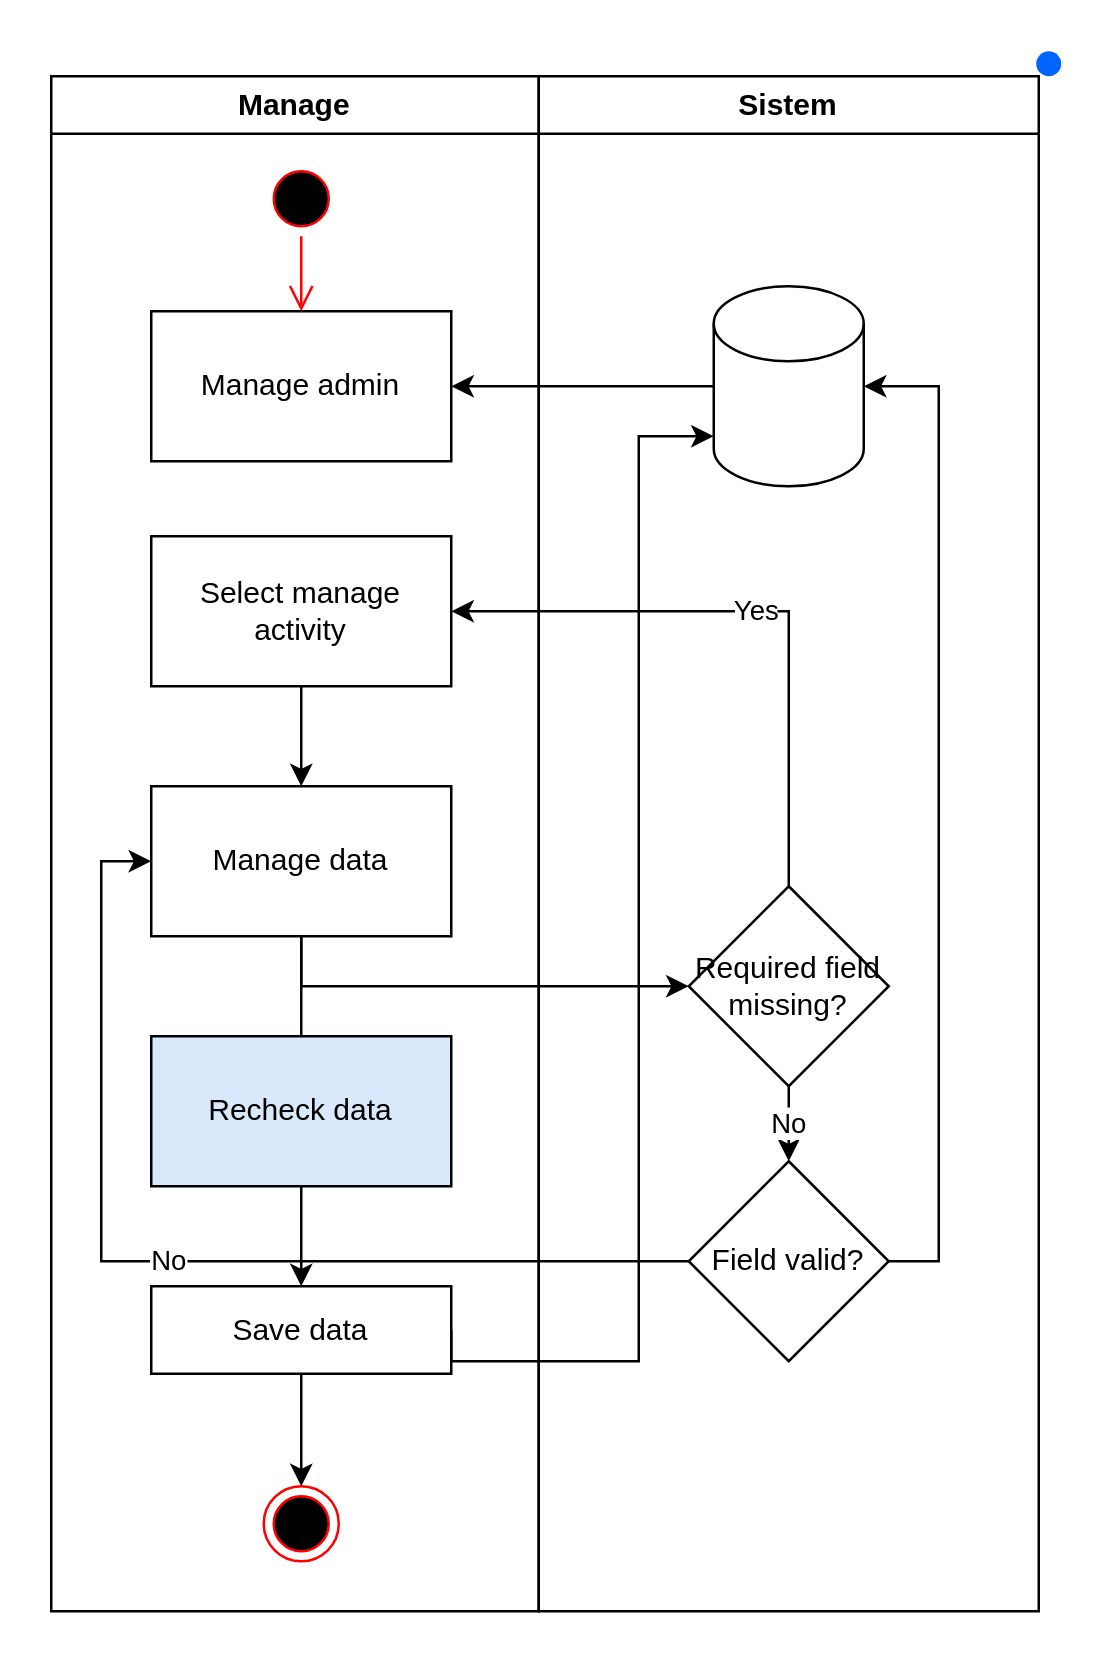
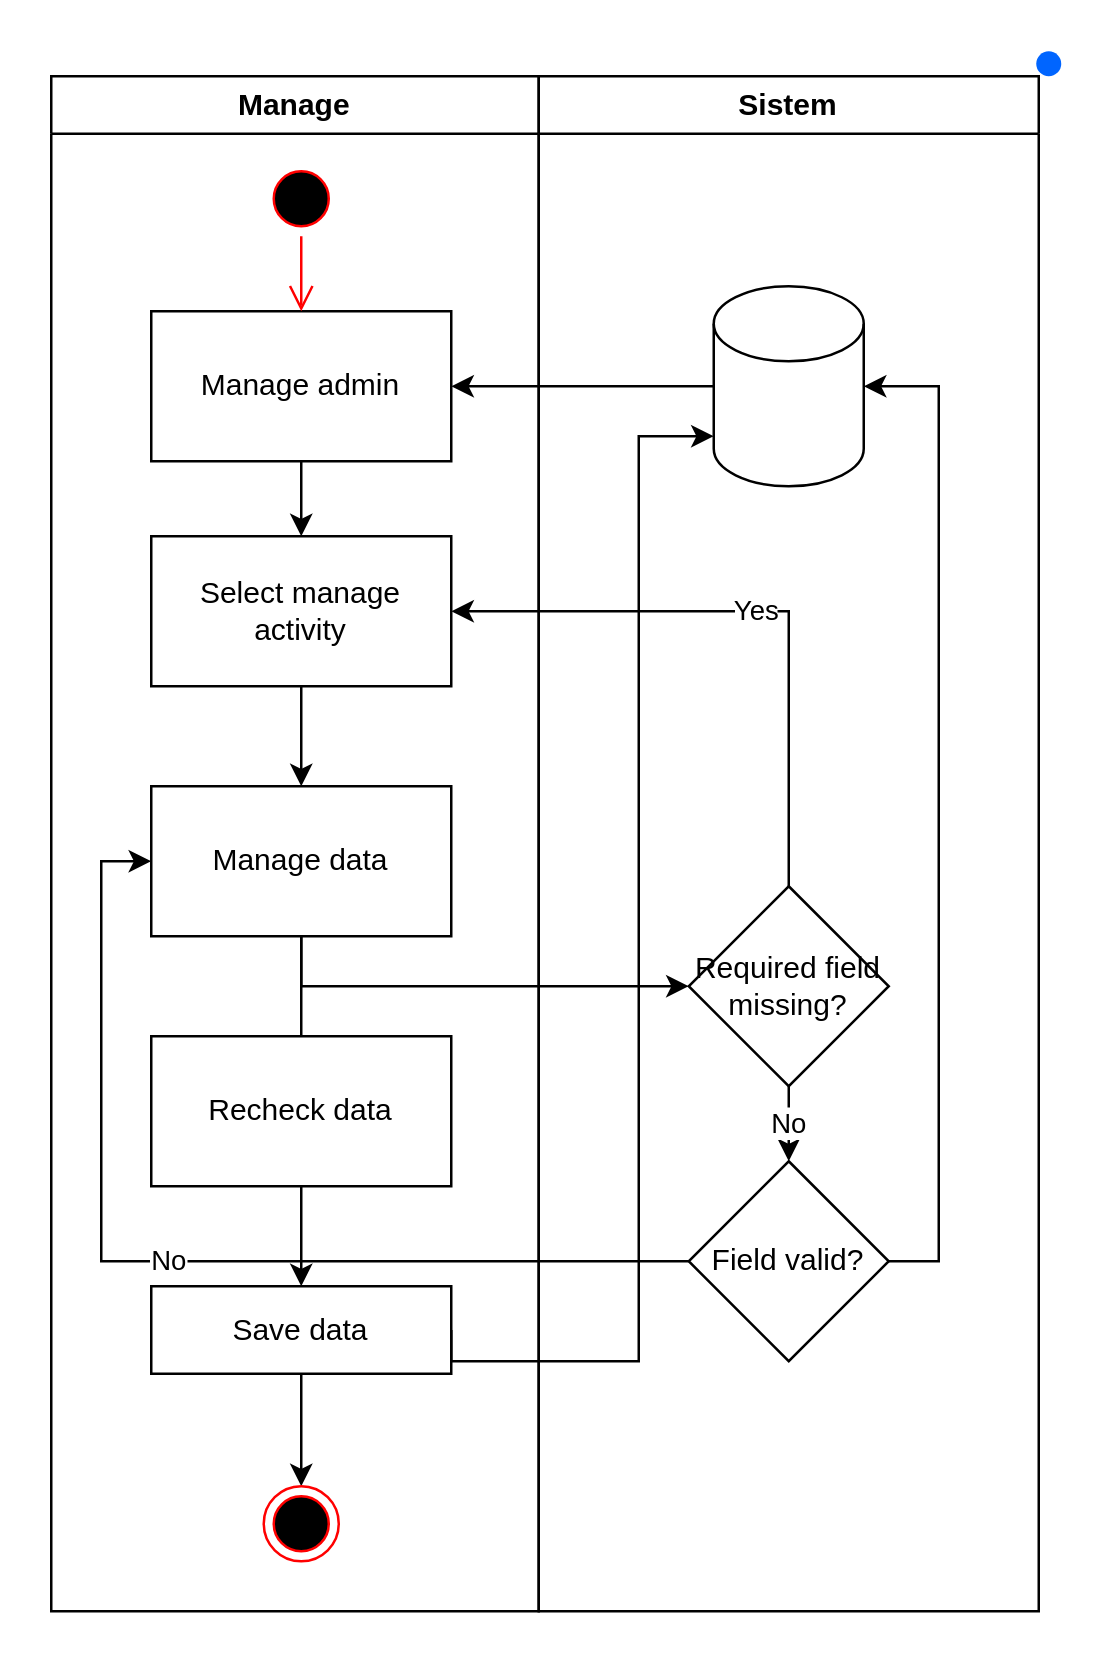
  <mxCell id="0" />
  <mxCell id="1" parent="0" />
  <mxCell id="2" value="" style="shape=ellipse;fillColor=#0065FF;strokeColor=none;html=1;sketch=0;" parent="1" vertex="1"><mxGeometry x="414" y="20" width="10" height="10" as="geometry" /></mxCell>
  <mxCell id="3" value="Manage" style="swimlane;whiteSpace=wrap;html=1;startSize=23;" parent="1" vertex="1"><mxGeometry x="20" y="30" width="195" height="614" as="geometry" /></mxCell>
  <mxCell id="4" style="rounded=0;orthogonalLoop=1;jettySize=auto;html=1;entryX=0.5;entryY=0;entryDx=0;entryDy=0;" parent="3" target="6" edge="1"><mxGeometry relative="1" as="geometry"><mxPoint x="505" y="158" as="targetPoint" /><mxPoint x="100" y="128" as="sourcePoint" /></mxGeometry></mxCell>
+ <mxCell id="5" style="edgeStyle=orthogonalEdgeStyle;rounded=0;orthogonalLoop=1;jettySize=auto;html=1;exitX=0.5;exitY=1;exitDx=0;exitDy=0;entryX=0.5;entryY=0;entryDx=0;entryDy=0;" parent="3" source="6" target="8" edge="1"><mxGeometry relative="1" as="geometry" /></mxCell>
  <mxCell id="6" value="Manage admin" style="rounded=0;whiteSpace=wrap;html=1;" parent="3" vertex="1"><mxGeometry x="40" y="94" width="120" height="60" as="geometry" /></mxCell>
  <mxCell id="7" style="edgeStyle=orthogonalEdgeStyle;rounded=0;orthogonalLoop=1;jettySize=auto;html=1;exitX=0.5;exitY=1;exitDx=0;exitDy=0;entryX=0.5;entryY=0;entryDx=0;entryDy=0;" parent="3" source="8" target="10" edge="1"><mxGeometry relative="1" as="geometry" /></mxCell>
  <mxCell id="8" value="Select manage activity" style="rounded=0;whiteSpace=wrap;html=1;" parent="3" vertex="1"><mxGeometry x="40" y="184" width="120" height="60" as="geometry" /></mxCell>
  <mxCell id="9" style="edgeStyle=orthogonalEdgeStyle;rounded=0;orthogonalLoop=1;jettySize=auto;html=1;exitX=0.5;exitY=1;exitDx=0;exitDy=0;entryX=0.5;entryY=0;entryDx=0;entryDy=0;endArrow=none;" edge="1" parent="3" source="10" target="14"><mxGeometry relative="1" as="geometry" /></mxCell>
  <mxCell id="10" value="Manage data" style="rounded=0;whiteSpace=wrap;html=1;" parent="3" vertex="1"><mxGeometry x="40" y="284" width="120" height="60" as="geometry" /></mxCell>
  <mxCell id="11" value="" style="ellipse;html=1;shape=startState;fillColor=#000000;strokeColor=#ff0000;" vertex="1" parent="3"><mxGeometry x="85" y="34" width="30" height="30" as="geometry" /></mxCell>
  <mxCell id="12" value="" style="edgeStyle=orthogonalEdgeStyle;html=1;verticalAlign=bottom;endArrow=open;endSize=8;strokeColor=#ff0000;rounded=0;entryX=0.5;entryY=0;entryDx=0;entryDy=0;" edge="1" source="11" parent="3" target="6"><mxGeometry relative="1" as="geometry"><mxPoint x="100" y="104" as="targetPoint" /></mxGeometry></mxCell>
  <mxCell id="13" style="edgeStyle=orthogonalEdgeStyle;rounded=0;orthogonalLoop=1;jettySize=auto;html=1;exitX=0.5;exitY=1;exitDx=0;exitDy=0;entryX=0.5;entryY=0;entryDx=0;entryDy=0;" edge="1" parent="3" source="14" target="16"><mxGeometry relative="1" as="geometry" /></mxCell>
- <mxCell id="14" value="Recheck data" style="rounded=0;whiteSpace=wrap;html=1;fillColor=#dae8fc;" vertex="1" parent="3"><mxGeometry x="40" y="384" width="120" height="60" as="geometry" /></mxCell>
+ <mxCell id="14" value="Recheck data" style="rounded=0;whiteSpace=wrap;html=1;" vertex="1" parent="3"><mxGeometry x="40" y="384" width="120" height="60" as="geometry" /></mxCell>
  <mxCell id="15" style="edgeStyle=orthogonalEdgeStyle;rounded=0;orthogonalLoop=1;jettySize=auto;html=1;exitX=0.5;exitY=1;exitDx=0;exitDy=0;entryX=0.5;entryY=0;entryDx=0;entryDy=0;" edge="1" parent="3" source="16" target="17"><mxGeometry relative="1" as="geometry" /></mxCell>
  <mxCell id="16" value="Save data" style="rounded=0;whiteSpace=wrap;html=1;" vertex="1" parent="3"><mxGeometry x="40" y="484" width="120" height="35" as="geometry" /></mxCell>
  <mxCell id="17" value="" style="ellipse;html=1;shape=endState;fillColor=#000000;strokeColor=#ff0000;" vertex="1" parent="3"><mxGeometry x="85" y="564" width="30" height="30" as="geometry" /></mxCell>
  <mxCell id="18" value="Sistem" style="swimlane;whiteSpace=wrap;html=1;startSize=23;" parent="1" vertex="1"><mxGeometry x="215" y="30" width="200" height="614" as="geometry" /></mxCell>
  <mxCell id="19" value="" style="shape=cylinder3;whiteSpace=wrap;html=1;boundedLbl=1;backgroundOutline=1;size=15;" parent="18" vertex="1"><mxGeometry x="70" y="84.004" width="60" height="80" as="geometry" /></mxCell>
  <mxCell id="20" value="Required field missing?" style="rhombus;whiteSpace=wrap;html=1;" parent="18" vertex="1"><mxGeometry x="60" y="324" width="80" height="80" as="geometry" /></mxCell>
  <mxCell id="21" value="Field valid?" style="rhombus;whiteSpace=wrap;html=1;" parent="18" vertex="1"><mxGeometry x="60" y="434" width="80" height="80" as="geometry" /></mxCell>
  <mxCell id="22" style="edgeStyle=orthogonalEdgeStyle;rounded=0;orthogonalLoop=1;jettySize=auto;html=1;exitX=1;exitY=0.5;exitDx=0;exitDy=0;entryX=1;entryY=0.5;entryDx=0;entryDy=0;entryPerimeter=0;" edge="1" parent="18" source="21" target="19"><mxGeometry relative="1" as="geometry" /></mxCell>
  <mxCell id="23" value="No" style="edgeStyle=orthogonalEdgeStyle;rounded=0;orthogonalLoop=1;jettySize=auto;html=1;exitX=0.5;exitY=1;exitDx=0;exitDy=0;entryX=0.5;entryY=0;entryDx=0;entryDy=0;" parent="18" source="20" target="21" edge="1"><mxGeometry relative="1" as="geometry" /></mxCell>
  <mxCell id="24" style="edgeStyle=orthogonalEdgeStyle;rounded=0;orthogonalLoop=1;jettySize=auto;html=1;exitX=0;exitY=0.5;exitDx=0;exitDy=0;exitPerimeter=0;entryX=1;entryY=0.5;entryDx=0;entryDy=0;" edge="1" parent="1" source="19" target="6"><mxGeometry relative="1" as="geometry" /></mxCell>
  <mxCell id="25" value="Yes" style="edgeStyle=orthogonalEdgeStyle;rounded=0;orthogonalLoop=1;jettySize=auto;html=1;exitX=0.5;exitY=0;exitDx=0;exitDy=0;entryX=1;entryY=0.5;entryDx=0;entryDy=0;" parent="1" source="20" target="8" edge="1"><mxGeometry relative="1" as="geometry" /></mxCell>
  <mxCell id="26" style="edgeStyle=orthogonalEdgeStyle;rounded=0;orthogonalLoop=1;jettySize=auto;html=1;exitX=0.5;exitY=1;exitDx=0;exitDy=0;entryX=0;entryY=0.5;entryDx=0;entryDy=0;" parent="1" source="10" target="20" edge="1"><mxGeometry relative="1" as="geometry" /></mxCell>
  <mxCell id="27" value="No" style="edgeStyle=orthogonalEdgeStyle;rounded=0;orthogonalLoop=1;jettySize=auto;html=1;exitX=0;exitY=0.5;exitDx=0;exitDy=0;entryX=0;entryY=0.5;entryDx=0;entryDy=0;" parent="1" source="21" target="10" edge="1"><mxGeometry relative="1" as="geometry" /></mxCell>
  <mxCell id="28" style="edgeStyle=orthogonalEdgeStyle;rounded=0;orthogonalLoop=1;jettySize=auto;html=1;exitX=1;exitY=0.5;exitDx=0;exitDy=0;" edge="1" parent="1" source="16" target="19"><mxGeometry relative="1" as="geometry"><Array as="points"><mxPoint x="255" y="544" /><mxPoint x="255" y="174" /></Array></mxGeometry></mxCell>
